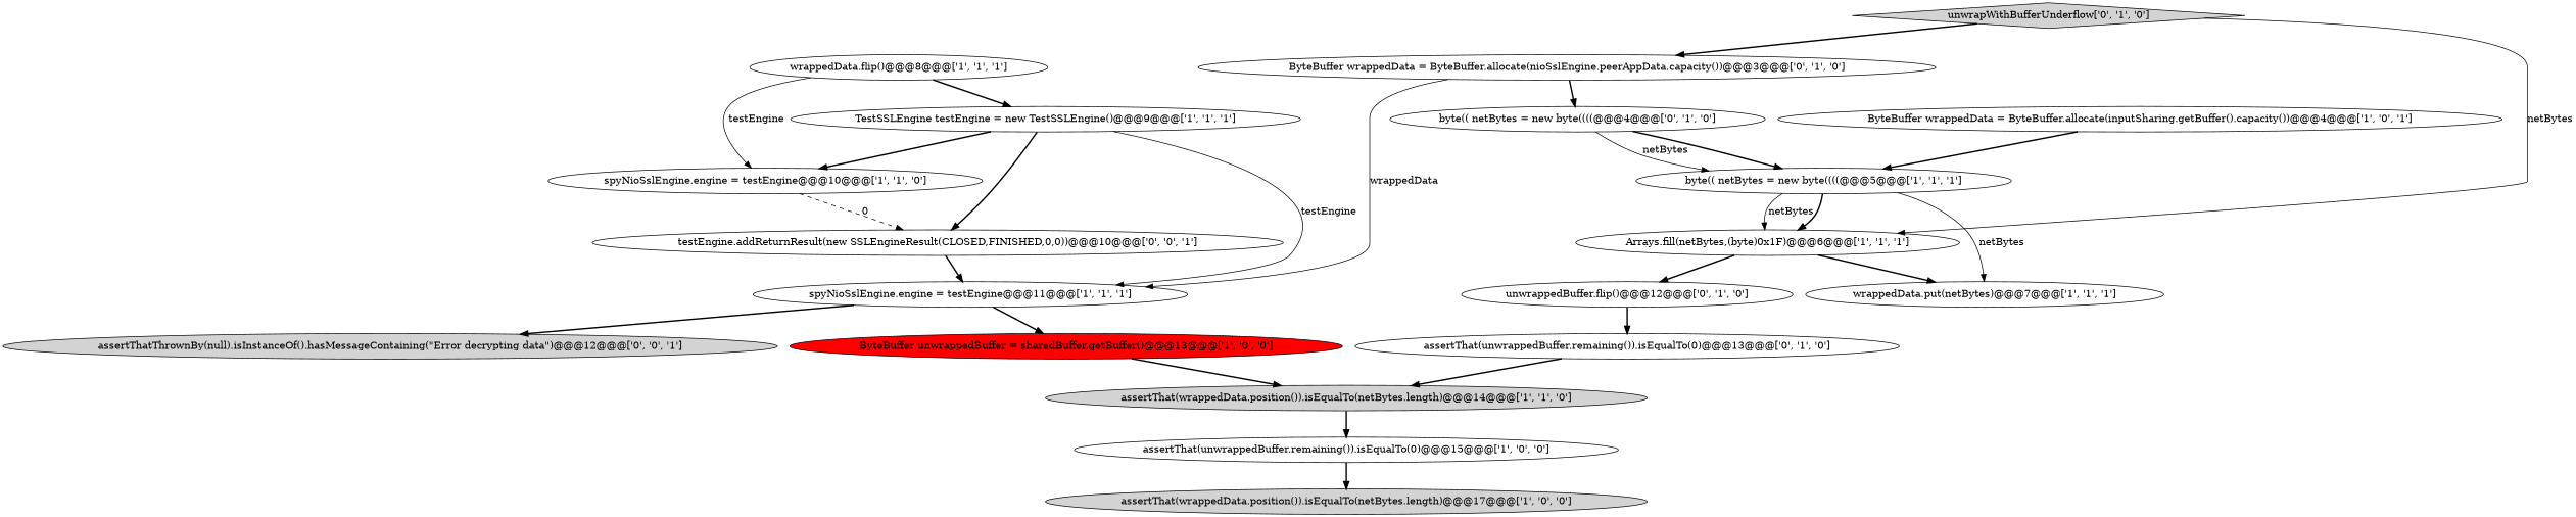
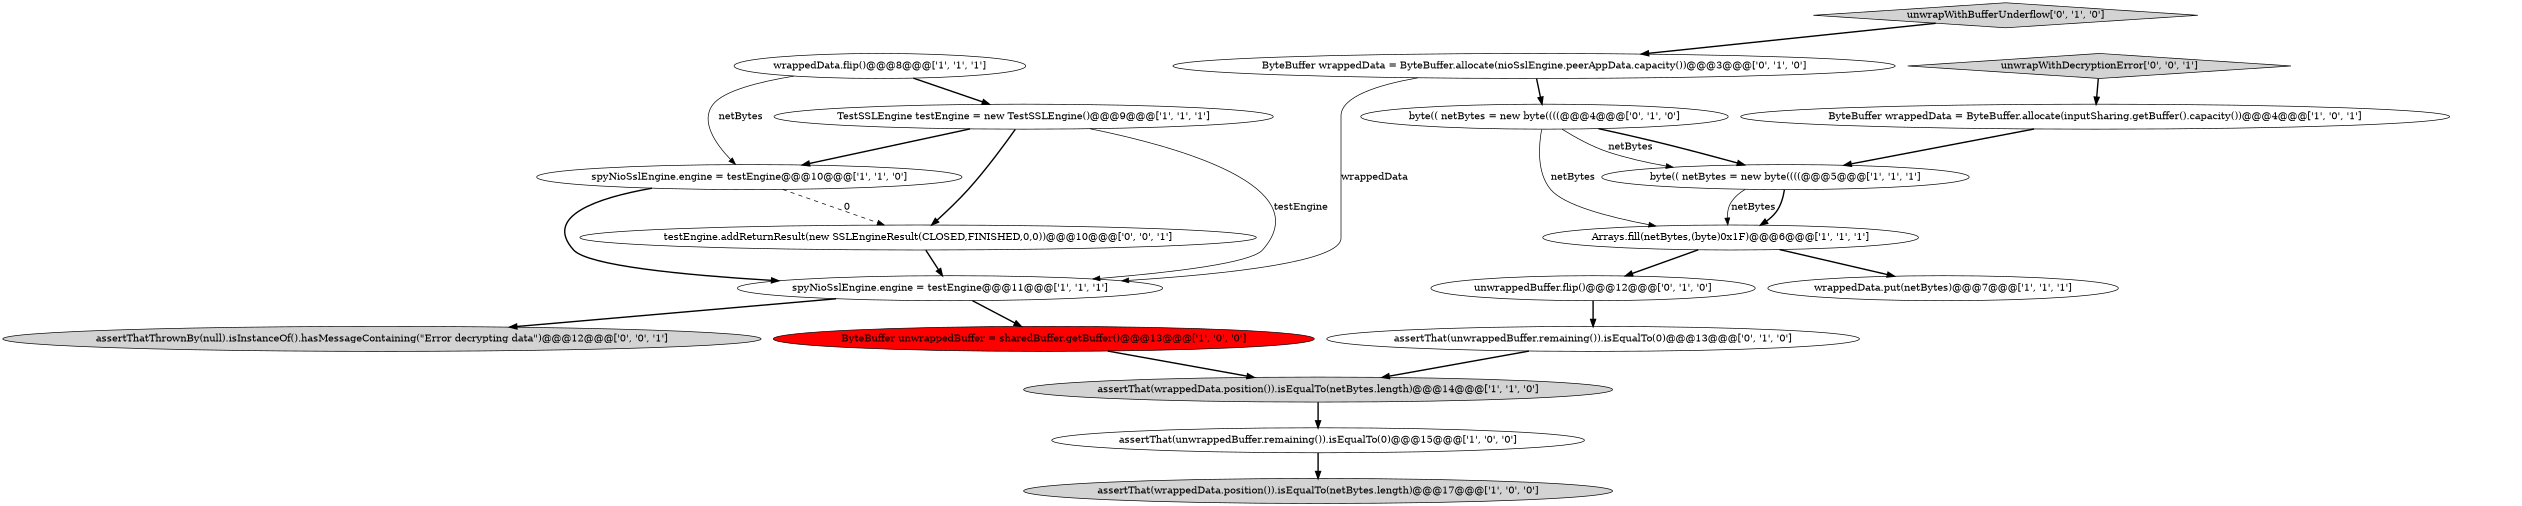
  digraph {
    node [fillcolor=white shape=ellipse style=filled]
    edge [style=bold]
    n1 [label="spyNioSslEngine.engine = testEngine@@@10@@@['1', '1', '0']"]
    n2 [label="spyNioSslEngine.engine = testEngine@@@11@@@['1', '1', '1']"]
    n3 [label="testEngine.addReturnResult(new SSLEngineResult(CLOSED,FINISHED,0,0))@@@10@@@['0', '0', '1']"]
    n4 [fillcolor=lightgray label="assertThatThrownBy(null).isInstanceOf().hasMessageContaining(\"Error decrypting data\")@@@12@@@['0', '0', '1']"]
    n5 [fillcolor=red label="ByteBuffer unwrappedBuffer = sharedBuffer.getBuffer()@@@13@@@['1', '0', '0']"]
    n6 [label="TestSSLEngine testEngine = new TestSSLEngine()@@@9@@@['1', '1', '1']"]
    n7 [fillcolor=lightgray label="assertThat(wrappedData.position()).isEqualTo(netBytes.length)@@@14@@@['1', '1', '0']"]
    n8 [label="assertThat(unwrappedBuffer.remaining()).isEqualTo(0)@@@15@@@['1', '0', '0']"]
    n9 [fillcolor=lightgray label="assertThat(wrappedData.position()).isEqualTo(netBytes.length)@@@17@@@['1', '0', '0']"]
    n10 [label="wrappedData.flip()@@@8@@@['1', '1', '1']"]
    n11 [label="assertThat(unwrappedBuffer.remaining()).isEqualTo(0)@@@13@@@['0', '1', '0']"]
    n12 [fillcolor=lightgray label="unwrapWithBufferUnderflow['0', '1', '0']" shape=diamond]
    n13 [label="ByteBuffer wrappedData = ByteBuffer.allocate(nioSslEngine.peerAppData.capacity())@@@3@@@['0', '1', '0']"]
    n14 [label="byte(( netBytes = new byte((((@@@4@@@['0', '1', '0']"]
    n15 [label="ByteBuffer wrappedData = ByteBuffer.allocate(inputSharing.getBuffer().capacity())@@@4@@@['1', '0', '1']"]
    n16 [label="byte(( netBytes = new byte((((@@@5@@@['1', '1', '1']"]
    n17 [label="unwrappedBuffer.flip()@@@12@@@['0', '1', '0']"]
+   n18 [fillcolor=lightgray label="unwrapWithDecryptionError['0', '0', '1']" shape=diamond]
    n19 [label="wrappedData.put(netBytes)@@@7@@@['1', '1', '1']"]
    n20 [label="Arrays.fill(netBytes,(byte)0x1F)@@@6@@@['1', '1', '1']"]
+   n1 -> n2
    n1 -> n3 [label=0 style=dashed]
    n2 -> n4
    n2 -> n5
    n3 -> n2
    n5 -> n7
    n6 -> n1
    n6 -> n2 [label=testEngine style=solid]
    n6 -> n3
    n7 -> n8
    n8 -> n9
-   n10 -> n1 [label=testEngine style=solid]
+   n10 -> n1 [label=netBytes style=solid]
    n10 -> n6
    n11 -> n7
    n12 -> n13
    n13 -> n2 [label=wrappedData style=solid]
    n13 -> n14
    n14 -> n16
    n14 -> n16 [label=netBytes style=solid]
-   n12 -> n20 [label=netBytes style=solid]
+   n14 -> n20 [label=netBytes style=solid]
    n15 -> n16
-   n16 -> n19 [label=netBytes style=solid]
    n16 -> n20 [label=netBytes style=solid]
    n16 -> n20
    n17 -> n11
+   n18 -> n15
    n20 -> n17
    n20 -> n19
  }
